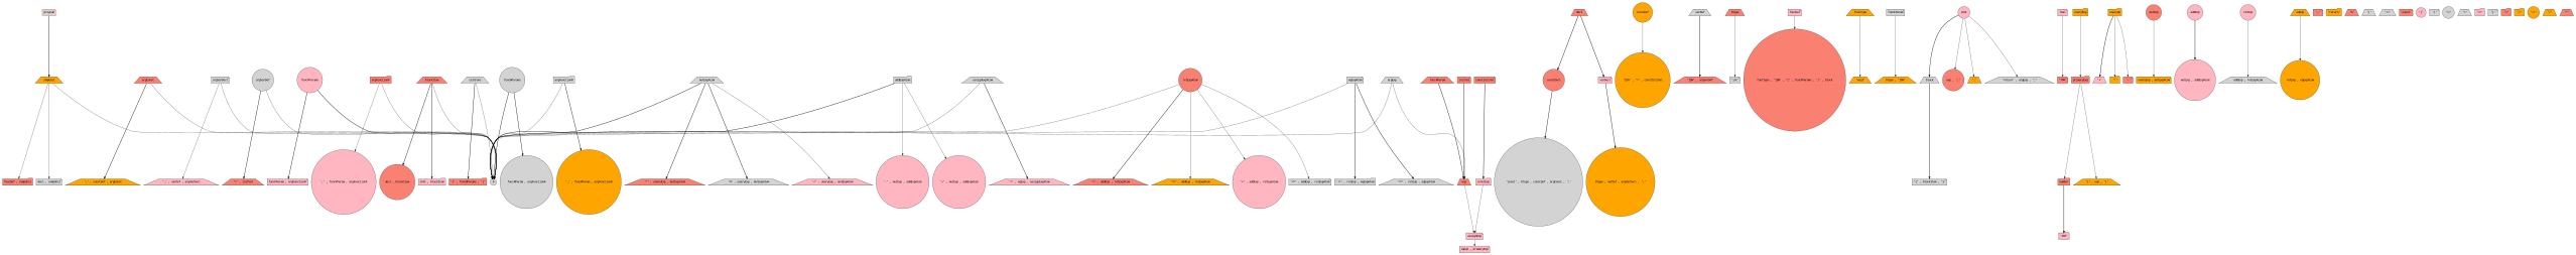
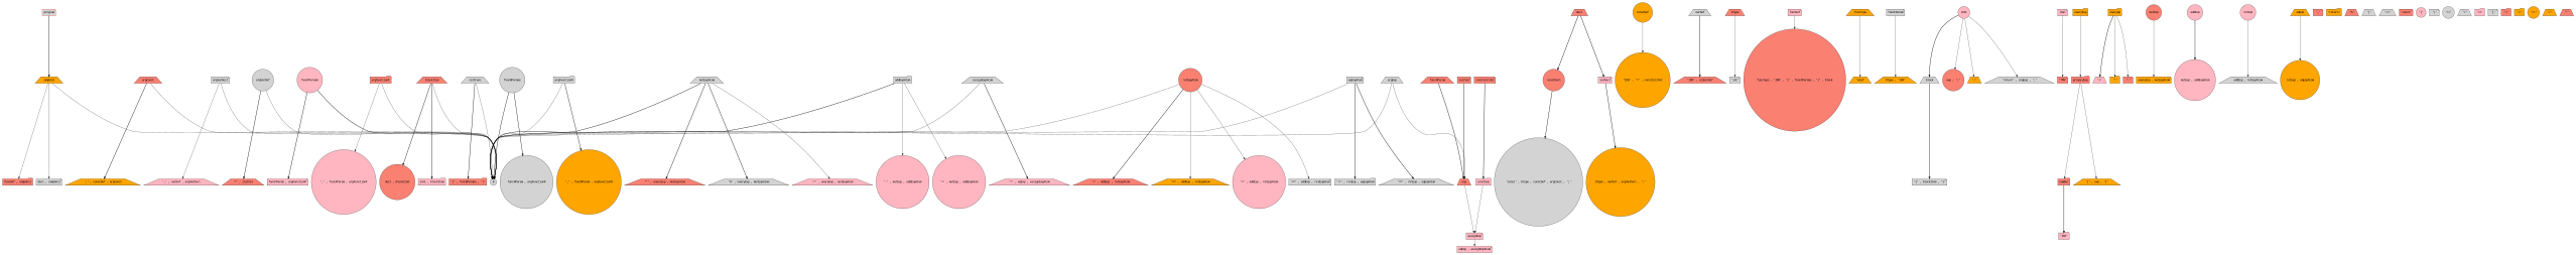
  digraph {
    fontname="Liberation Mono"
    node [fillcolor=lightgrey fontname="Liberation Mono" shape=trapezium style=filled]
    edge [fontname="Liberation Mono" style=solid]
    program [color=red shape=note]
    compUnit [fillcolor=orange]
    "decl , compUnit" [shape=note]
    "funcDef , compUnit" [fillcolor=salmon shape=folder]
    "$" [shape=circle]
    decl [fillcolor=salmon]
    constDecl [fillcolor=salmon shape=circle]
    varDecl [fillcolor=lightpink shape=note]
    "'const' , bType , constDef , argConst , ';'" [shape=circle]
    "bType , varDef , argVarDecl , ';'" [fillcolor=orange shape=circle]
    argConst [fillcolor=salmon]
    "',' , constDef , argConst" [fillcolor=orange]
    constDef [fillcolor=orange shape=circle]
    "'IDN' , '=' , constInitVal" [fillcolor=orange shape=circle]
    constInitVal [fillcolor=salmon shape=note]
    constExp [fillcolor=lightpink shape=folder]
    assignExp [fillcolor=lightpink shape=note]
-   "eqExp , assignExpAtom" [fillcolor=lightpink shape=note label="eqExp , primaryExp"]
+   "eqExp , assignExpAtom" [fillcolor=lightpink shape=note]
    argVarDecl [shape=note]
    "',' , varDef , argVarDecl" [fillcolor=lightpink]
    "'IDN' , argVarDef" [fillcolor=salmon]
    varDef
    argVarDef [shape=circle]
    "'=' , initVal" [fillcolor=salmon]
    initVal [fillcolor=salmon shape=note]
    exp [fillcolor=salmon]
    "'int'" [shape=note]
    bType [fillcolor=salmon]
    funcDef [fillcolor=lightpink shape=note]
    "funcType , 'IDN' , '(' , funcFParams , ')' , block" [fillcolor=salmon shape=circle]
    "'void'" [fillcolor=orange]
    funcType [fillcolor=orange]
    funcFParams [fillcolor=lightpink shape=circle]
    "funcFParam , argFunctionF" [fillcolor=lightpink shape=note]
    argFunctionF [fillcolor=salmon shape=folder]
    "',' , funcFParam , argFunctionF" [fillcolor=lightpink shape=circle]
    funcFParam [shape=note]
    "bType , 'IDN'" [fillcolor=orange]
    "'{' , blockItem , '}'" [shape=note]
    block
    blockItem [fillcolor=salmon]
    "stmt , blockItem" [fillcolor=lightpink shape=folder]
    "decl , blockItem" [fillcolor=salmon shape=circle]
    stmt [fillcolor=lightpink shape=circle]
    "exp , ';'" [fillcolor=salmon shape=circle]
    "';'" [fillcolor=orange]
    "'return' , argExp , ';'"
    argExp
    "'IDN'" [fillcolor=salmon shape=note]
    lVal [fillcolor=lightpink shape=note]
    primaryExp [fillcolor=salmon shape=folder]
    number [fillcolor=salmon shape=folder]
    "'(' , exp , ')'" [fillcolor=orange]
    "'INT'" [fillcolor=lightpink shape=folder]
    "'+'" [fillcolor=lightpink]
    unaryOp [fillcolor=orange shape=folder]
    "'!'" [fillcolor=orange shape=folder]
    "'-'" [fillcolor=salmon shape=note]
    unaryExp [fillcolor=orange shape=folder]
    callFunc
    "'(' , funcRParams , ')'" [fillcolor=salmon shape=folder]
    funcRParams [shape=circle]
    "funcRParam , argFunctionR" [shape=circle]
    argFunctionR [shape=folder]
    "',' , funcRParam , argFunctionR" [fillcolor=orange shape=circle]
    funcRParam [fillcolor=salmon]
    mulExp [fillcolor=salmon shape=circle]
    "unaryExp , mulExpAtom" [fillcolor=orange shape=note]
    mulExpAtom
    "'*' , unaryExp , mulExpAtom" [fillcolor=salmon]
    "'%' , unaryExp , mulExpAtom"
    "'/' , unaryExp , mulExpAtom" [fillcolor=lightpink]
    addExp [fillcolor=lightpink shape=circle]
    "mulExp , addExpAtom" [fillcolor=lightpink shape=circle]
    addExpAtom [shape=folder]
    "'+' , mulExp , addExpAtom" [fillcolor=lightpink shape=circle]
    "'-' , mulExp , addExpAtom" [fillcolor=lightpink shape=circle]
    relExp [fillcolor=lightpink shape=circle]
    "addExp , relExpAtom"
    relExpAtom [fillcolor=salmon shape=circle]
    "'<=' , addExp , relExpAtom" [shape=note]
    "'>' , addExp , relExpAtom" [fillcolor=salmon]
    "'>=' , addExp , relExpAtom" [fillcolor=orange]
    "'<' , addExp , relExpAtom" [fillcolor=lightpink shape=circle]
    eqExp [fillcolor=orange]
    "relExp , eqExpAtom" [fillcolor=orange shape=circle]
    eqExpAtom [shape=note]
    "'==' , relExp , eqExpAtom"
    "'!=' , relExp , eqExpAtom" [shape=folder]
    assignExpAtom
    "'=' , eqExp , assignExpAtom" [fillcolor=lightpink]
    "','" [fillcolor=salmon shape=note]
    "'return'" [fillcolor=orange shape=folder]
    "'%'" [fillcolor=salmon]
    "'('"
    "'>='"
    "'const'" [fillcolor=salmon shape=note]
    "'{'" [fillcolor=lightpink shape=circle]
    "')'" [shape=note]
    "'!='" [shape=circle]
    "'<'"
    "'=='" [fillcolor=lightpink shape=folder]
    "'}'" [shape=note]
    "'>'" [fillcolor=salmon shape=folder]
    "'='" [fillcolor=orange shape=folder]
    "'<='" [fillcolor=orange shape=circle]
    "'/'" [fillcolor=orange]
    "'*'" [fillcolor=salmon]
    program -> compUnit [style=bold]
    compUnit -> "decl , compUnit"
    compUnit -> "funcDef , compUnit"
    compUnit -> "$"
    decl -> constDecl [style=bold]
    decl -> varDecl [style=bold]
    constDecl -> "'const' , bType , constDef , argConst , ';'" [style=bold]
    varDecl -> "bType , varDef , argVarDecl , ';'" [style=bold]
    argConst -> "$"
    argConst -> "',' , constDef , argConst" [style=bold]
    constDef -> "'IDN' , '=' , constInitVal"
    constInitVal -> constExp [style=bold]
    constExp -> assignExp
    assignExp -> "eqExp , assignExpAtom"
    argVarDecl -> "$"
    argVarDecl -> "',' , varDef , argVarDecl"
    varDef -> "'IDN' , argVarDef" [style=bold]
    argVarDef -> "$"
    argVarDef -> "'=' , initVal" [style=bold]
    initVal -> exp [style=bold]
    exp -> assignExp
    bType -> "'int'"
    funcDef -> "funcType , 'IDN' , '(' , funcFParams , ')' , block"
    funcType -> "'void'"
    funcFParams -> "$" [style=bold]
    funcFParams -> "funcFParam , argFunctionF" [style=bold]
    argFunctionF -> "$"
    argFunctionF -> "',' , funcFParam , argFunctionF"
    funcFParam -> "bType , 'IDN'"
    block -> "'{' , blockItem , '}'" [style=bold]
    blockItem -> "$"
    blockItem -> "stmt , blockItem" [style=bold]
    blockItem -> "decl , blockItem" [style=bold]
    stmt -> block [style=bold]
    stmt -> "exp , ';'"
    stmt -> "';'"
    stmt -> "'return' , argExp , ';'"
    argExp -> "$"
    argExp -> exp
    lVal -> "'IDN'"
    primaryExp -> number
    primaryExp -> "'(' , exp , ')'"
    number -> "'INT'" [style=bold]
    unaryOp -> "'+'" [style=bold]
    unaryOp -> "'!'"
    unaryOp -> "'-'"
    unaryExp -> primaryExp
    callFunc -> "$"
    callFunc -> "'(' , funcRParams , ')'" [style=bold]
    funcRParams -> "$" [style=bold]
    funcRParams -> "funcRParam , argFunctionR" [style=bold]
    argFunctionR -> "$"
    argFunctionR -> "',' , funcRParam , argFunctionR" [style=bold]
    funcRParam -> exp [style=bold]
    mulExp -> "unaryExp , mulExpAtom"
    mulExpAtom -> "$" [style=bold]
    mulExpAtom -> "'*' , unaryExp , mulExpAtom" [style=bold]
    mulExpAtom -> "'%' , unaryExp , mulExpAtom" [style=bold]
    mulExpAtom -> "'/' , unaryExp , mulExpAtom"
    addExp -> "mulExp , addExpAtom" [style=bold]
    addExpAtom -> "$" [style=bold]
    addExpAtom -> "'+' , mulExp , addExpAtom"
    addExpAtom -> "'-' , mulExp , addExpAtom"
    relExp -> "addExp , relExpAtom"
    relExpAtom -> "$"
    relExpAtom -> "'<=' , addExp , relExpAtom"
    relExpAtom -> "'>' , addExp , relExpAtom" [style=bold]
    relExpAtom -> "'>=' , addExp , relExpAtom"
    relExpAtom -> "'<' , addExp , relExpAtom"
    eqExp -> "relExp , eqExpAtom"
    eqExpAtom -> "$"
    eqExpAtom -> "'==' , relExp , eqExpAtom" [style=bold]
    eqExpAtom -> "'!=' , relExp , eqExpAtom" [style=bold]
    assignExpAtom -> "$"
    assignExpAtom -> "'=' , eqExp , assignExpAtom" [style=bold]
  }
